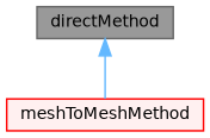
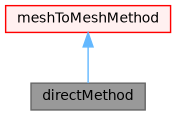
  digraph {
    node [fontname=Helvetica fontsize=10 shape=box style=filled]
    n1 [color=gray40 fillcolor=grey60 fontcolor=black height=0.2 label=directMethod width=0.4]
    n2 [color=red fillcolor="#FFF0F0" height=0.2 label=meshToMeshMethod width=0.4]
-   n1 -> n2 [color=steelblue1 dir=back fontname=Helvetica fontsize=10 labelfontname=Helvetica labelfontsize=10 style=solid]
+   n2 -> n1 [color=steelblue1 dir=back fontname=Helvetica fontsize=10 labelfontname=Helvetica labelfontsize=10 style=solid]
  }
